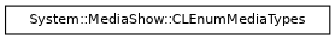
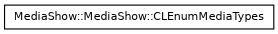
  digraph {
    rankdir=TB
-   n1 [color=black fillcolor=white fontname=Helvetica fontsize=10 height=0.2 label="System::MediaShow::CLEnumMediaTypes" shape=record style=filled width=0.4]
+   n1 [color=black fillcolor=white fontname=Helvetica fontsize=10 height=0.2 label="MediaShow::MediaShow::CLEnumMediaTypes" shape=record style=filled width=0.4]
  }
